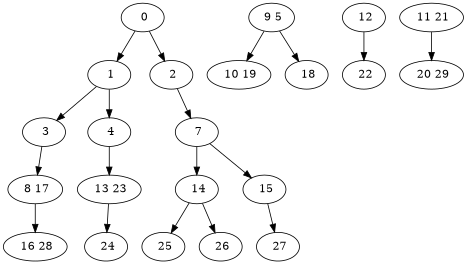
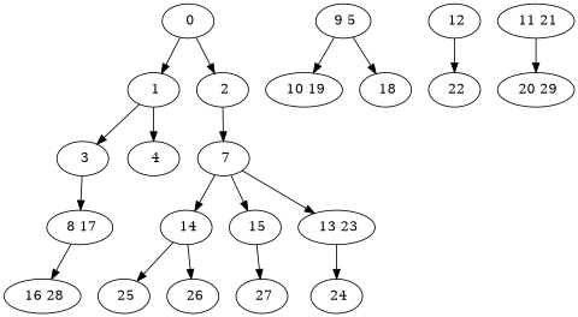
  digraph {
    " 0"
    " 1"
    " 2"
    " 3"
    " 4"
    " 7"
    " 8 17"
    " 9 5"
    " 10 19"
    " 18"
    " 14"
    " 15"
    " 13 23"
    " 16 28"
    " 12"
    " 22"
    " 11 21"
    " 20 29"
    " 25"
    " 26"
    " 27"
    " 24"
    " 0" -> " 1"
    " 0" -> " 2"
    " 1" -> " 3"
    " 1" -> " 4"
    " 2" -> " 7"
    " 3" -> " 8 17"
    " 7" -> " 14"
    " 7" -> " 15"
-   " 4" -> " 13 23"
+   " 7" -> " 13 23"
    " 8 17" -> " 16 28"
    " 9 5" -> " 10 19"
    " 9 5" -> " 18"
    " 14" -> " 25"
    " 14" -> " 26"
    " 15" -> " 27"
    " 13 23" -> " 24"
    " 12" -> " 22"
    " 11 21" -> " 20 29"
  }
